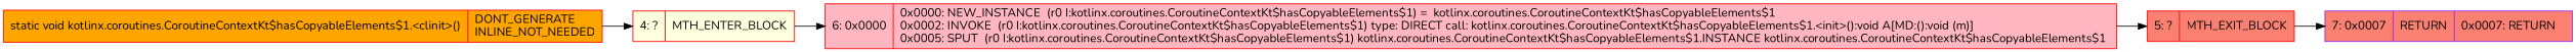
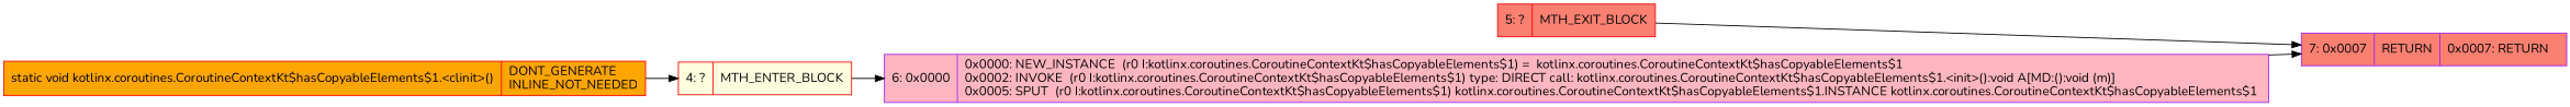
  digraph {
    fontname=Nunito
    rankdir=LR
    node [color=red fillcolor=salmon fontname=Nunito shape=record style=filled]
    edge [fontname=Nunito]
    n1 [fillcolor=lightyellow label="{4\:\ ?|MTH_ENTER_BLOCK\l}"]
-   n2 [fillcolor=lightpink label="{6\:\ 0x0000|0x0000: NEW_INSTANCE  (r0 I:kotlinx.coroutines.CoroutineContextKt$hasCopyableElements$1) =  kotlinx.coroutines.CoroutineContextKt$hasCopyableElements$1 \l0x0002: INVOKE  (r0 I:kotlinx.coroutines.CoroutineContextKt$hasCopyableElements$1) type: DIRECT call: kotlinx.coroutines.CoroutineContextKt$hasCopyableElements$1.\<init\>():void A[MD:():void (m)]\l0x0005: SPUT  (r0 I:kotlinx.coroutines.CoroutineContextKt$hasCopyableElements$1) kotlinx.coroutines.CoroutineContextKt$hasCopyableElements$1.INSTANCE kotlinx.coroutines.CoroutineContextKt$hasCopyableElements$1 \l}"]
+   n2 [color=purple fillcolor=lightpink label="{6\:\ 0x0000|0x0000: NEW_INSTANCE  (r0 I:kotlinx.coroutines.CoroutineContextKt$hasCopyableElements$1) =  kotlinx.coroutines.CoroutineContextKt$hasCopyableElements$1 \l0x0002: INVOKE  (r0 I:kotlinx.coroutines.CoroutineContextKt$hasCopyableElements$1) type: DIRECT call: kotlinx.coroutines.CoroutineContextKt$hasCopyableElements$1.\<init\>():void A[MD:():void (m)]\l0x0005: SPUT  (r0 I:kotlinx.coroutines.CoroutineContextKt$hasCopyableElements$1) kotlinx.coroutines.CoroutineContextKt$hasCopyableElements$1.INSTANCE kotlinx.coroutines.CoroutineContextKt$hasCopyableElements$1 \l}"]
    n3 [color=purple label="{7\:\ 0x0007|RETURN\l|0x0007: RETURN   \l}"]
    n4 [label="{5\:\ ?|MTH_EXIT_BLOCK\l}"]
    n5 [fillcolor=orange label="{static void kotlinx.coroutines.CoroutineContextKt$hasCopyableElements$1.\<clinit\>()  | DONT_GENERATE\lINLINE_NOT_NEEDED\l}"]
    n1 -> n2
-   n2 -> n4
+   n2 -> n3
    n4 -> n3
    n5 -> n1
  }
